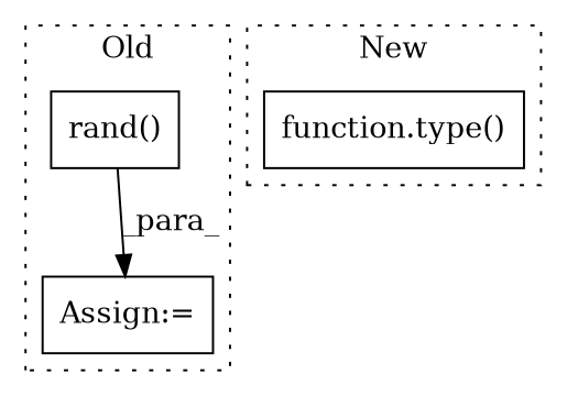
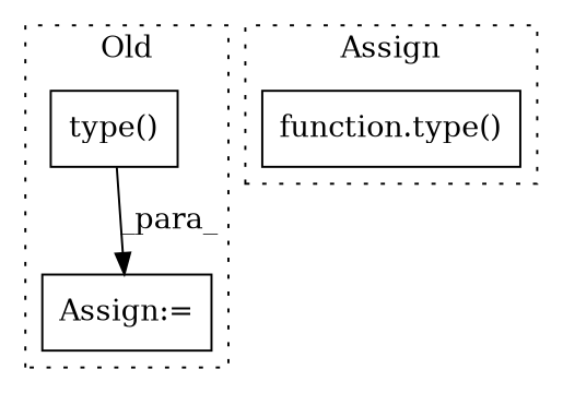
  digraph {
    node [a=75 shape=box]
-   n1 [l="15,1" label="rand()" s="967,985"]
+   n1 [l="15,1" label="type()" s="967,985"]
    n2 [a=68 l=3 label="Assign:=" s=964]
    n3 [l="5,1" label="function.type()" s="2335,2341"]
    subgraph cluster_1 {
      label=Old
      style=dotted
      n1
      n2
    }
    subgraph cluster_2 {
-     label=New
+     label=Assign
      style=dotted
      n3
    }
    n1 -> n2 [label=_para_]
  }
